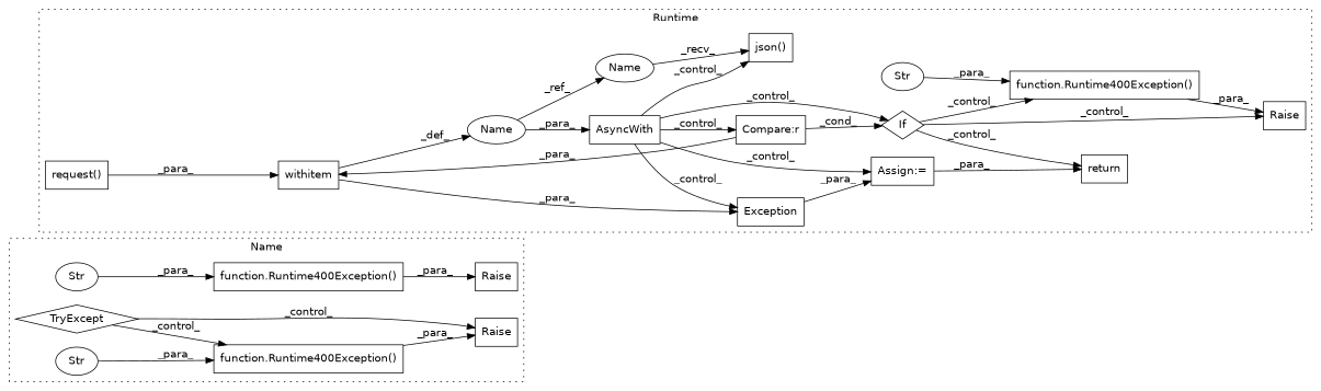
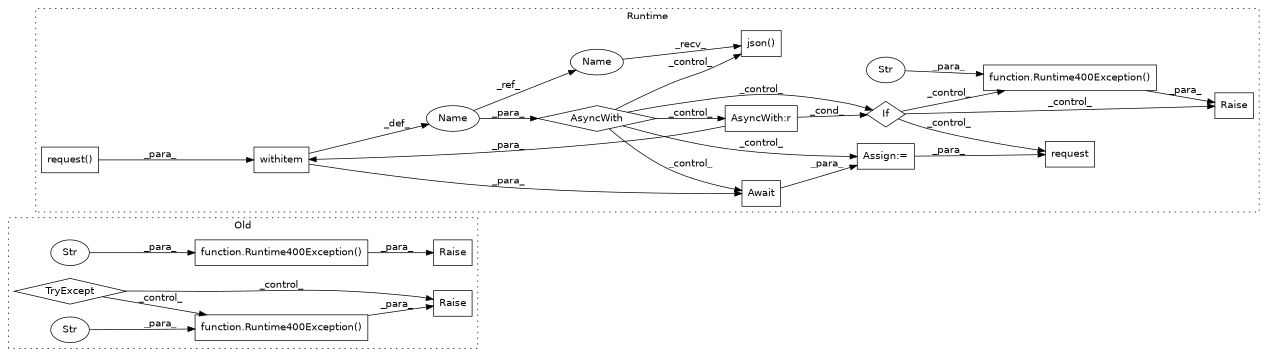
  digraph {
    fontname="DejaVu Sans"
    rankdir=LR
    node [a=75 fontname="DejaVu Sans" l=6 s=1819 shape=box]
    edge [fontname="DejaVu Sans"]
    n1 [l="37,14" label="function.Runtime400Exception()" s="1674,1769"]
    n2 [a=91 label=Raise s=1668]
    n3 [a=66 l=58 label=Str s=1711 shape=ellipse]
    n4 [a=71 l=17 label=TryExcept s=1223 shape=diamond]
    n5 [l="41,18" label="function.Runtime400Exception()" s="1486,1578"]
    n6 [a=66 l=51 label=Str s=1527 shape=ellipse]
    n7 [a=91 label=Raise s=1480]
    n8 [a=96 l=3 label=If s=1847 shape=diamond]
    n9 [l="41,18" label="function.Runtime400Exception()" s="1906,2003"]
    n10 [a=66 l=56 label=Str s=1947 shape=ellipse]
    n11 [l="16,28" label="request()" s="1722,1743"]
    n12 [l=15 label="json()"]
-   n13 [a=40 l=32 label="Compare:r" s=1850]
+   n13 [a=40 l=32 label="AsyncWith:r" s=1850]
    n14 [a=49 l=7 label=withitem s=1722]
    n15 [a=87 l=8 label=Name s=1775 shape=ellipse]
    n16 [a=91 label=Raise s=1900]
-   n17 [a=70 label=Exception s=1813]
-   n18 [a=92 l="11,68" label=AsyncWith s="1711,1729"]
+   n17 [a=70 label=Await s=1813]
+   n18 [a=92 l="11,68" label=AsyncWith s="1711,1729" shape=diamond]
    n19 [a=68 l=3 label="Assign:=" s=1810]
-   n20 [a=93 l=7 label=return s=2034]
+   n20 [a=93 l=7 label=request s=2034]
    n21 [a=87 l=8 label=Name shape=ellipse]
    subgraph cluster_1 {
-     label=Name
+     label=Old
      style=dotted
      n1
      n2
      n3
      n4
      n5
      n6
      n7
    }
    subgraph cluster_2 {
      label=Runtime
      style=dotted
      n8
      n9
      n10
      n11
      n12
      n13
      n14
      n15
      n16
      n17
      n18
      n19
      n20
      n21
    }
    n1 -> n2 [label=_para_]
    n3 -> n1 [label=_para_]
    n4 -> n5 [label=_control_]
    n4 -> n7 [label=_control_]
    n5 -> n7 [label=_para_]
    n6 -> n5 [label=_para_]
    n8 -> n9 [label=_control_]
    n8 -> n16 [label=_control_]
    n8 -> n20 [label=_control_]
    n9 -> n16 [label=_para_]
    n10 -> n9 [label=_para_]
    n11 -> n14 [label=_para_]
    n13 -> n8 [label=_cond_]
    n13 -> n14 [label=_para_]
    n14 -> n15 [label=_def_]
    n14 -> n17 [label=_para_]
    n15 -> n18 [label=_para_]
    n15 -> n21 [label=_ref_]
    n17 -> n19 [label=_para_]
    n18 -> n8 [label=_control_]
    n18 -> n12 [label=_control_]
    n18 -> n13 [label=_control_]
    n18 -> n17 [label=_control_]
    n18 -> n19 [label=_control_]
    n19 -> n20 [label=_para_]
    n21 -> n12 [label=_recv_]
  }
